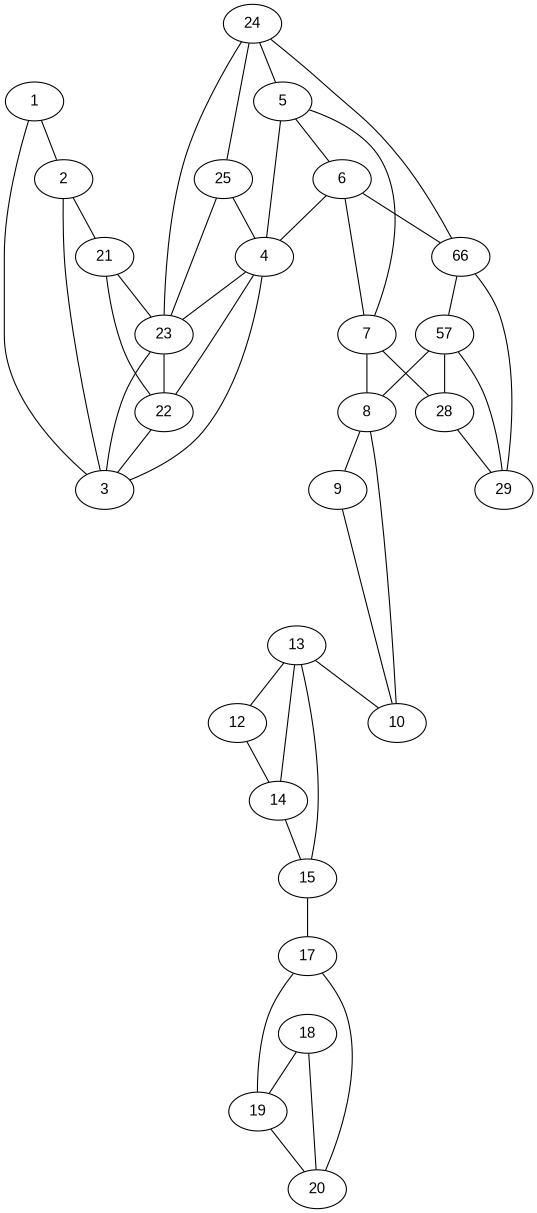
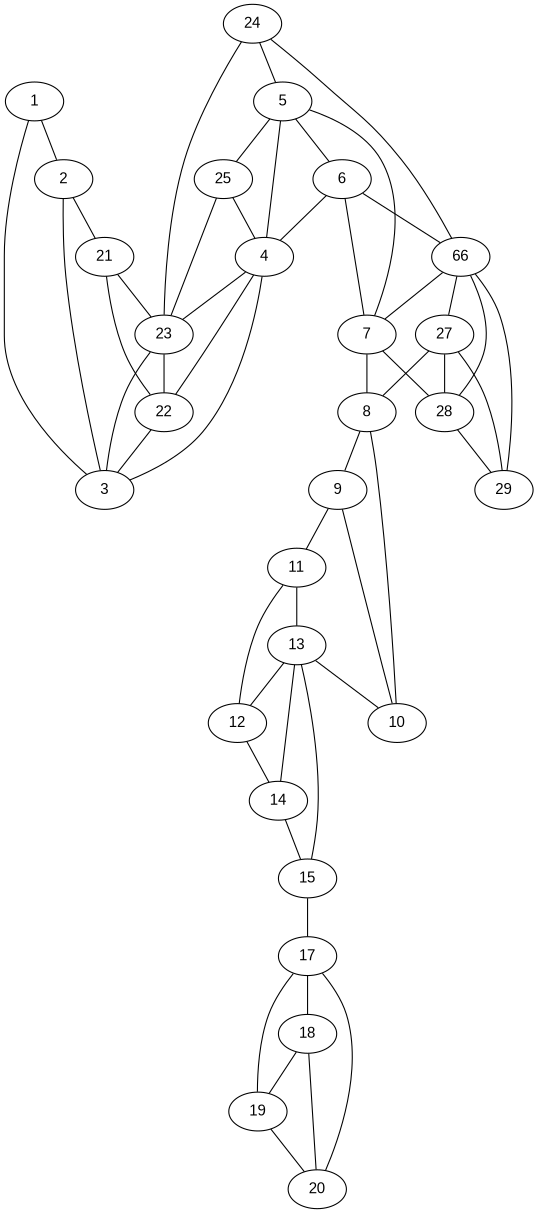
  graph {
    fontname="Liberation Sans"
    node [aaLength=6 fontname="Liberation Sans" type=0]
    edge [distance0=10.0 fontname="Liberation Sans" frequency=1 type0=1]
    1 [sequence=DYEALT]
    2 [aaLength=4 sequence=VQWG]
    3 [aaLength=5 sequence=EVVRK]
    21 [aaLength=7 sequence=GRGKYSE type=1]
    23 [sequence=LKPVKK type=1]
    22 [sequence=GINVNN type=1]
    4 [aaLength=16 sequence=KREIKILQNLCGGPNI]
    5 [aaLength=5 sequence=TDYDI]
    6 [aaLength=22 sequence=RYYIYELLKALDYCHSQGIMHR]
    7 [aaLength=3 sequence=MID]
    n11 [aaLength=2 label=66 sequence=VK type=1]
    8 [aaLength=5 sequence=GPELL]
    28 [aaLength=4 sequence=ELRK type=1]
-   27 [aaLength=2 sequence=GK type=1 label=57]
+   27 [aaLength=2 sequence=GK type=1]
    29 [aaLength=4 sequence=DWGL type=1]
    9 [aaLength=7 sequence=VDLQDYD]
    10 [aaLength=17 sequence=WSLGCMFAGMIFRKEPF]
+   11 [aaLength=14 sequence=LVKIAKVLGTDGLN]
    12 [aaLength=12 sequence=NVYLNKYRIELD]
    13 [aaLength=7 sequence=VGRHSRK]
    14 [sequence=MNADNQ]
    15 [aaLength=5 sequence=HLVSP]
    17 [aaLength=5 sequence=LTALE]
    18 [sequence=MTHPYF]
    19 [aaLength=4 sequence=QQVR]
    20 [sequence=AAENSR]
    24 [aaLength=5 sequence=YVNNT type=1]
    25 [aaLength=3 sequence=QHS type=1]
    1 -- 2 [distance0=10.41139]
    1 -- 3 [distance0=21.11294 type0=2]
    2 -- 21 [distance0=37.97492 type0=3]
    3 -- 2 [distance0=18.50945]
    3 -- 23 [distance0=39.6094 distance1=1.0 frequency=2 type0=3 type1=4]
    21 -- 23 [distance0=24.0 type0=2]
    21 -- 22 [distance1=3.0 frequency=2 type1=4]
    23 -- 22 [distance0=14.0]
    22 -- 3 [distance0=42.29544 type0=3]
    4 -- 3 [distance0=43.3873 type0=2]
    4 -- 23 [distance0=41.35998]
    4 -- 22 [distance0=46.46126 type0=3]
    5 -- 4 [distance0=54.64874 type0=3]
    5 -- 6 [distance0=11.41058 distance1=0.0 frequency=2 type1=5]
    5 -- 7 [distance0=34.85206 type0=2]
    6 -- 4 [distance0=58.81086 type0=3]
    6 -- n11 [distance0=1.0 type0=4]
    7 -- 6 [distance0=31.44715]
    7 -- 8 [distance0=37.46014 type0=3]
    7 -- 28 [distance0=1.0 type0=4]
+   n11 -- 7 [distance0=4.0 type0=4]
+   n11 -- 28
    n11 -- 27 [distance0=28.0 type0=3]
    n11 -- 29 [distance0=18.0 type0=2]
    8 -- 9 [distance0=5.793965 distance1=0.0 frequency=2 type1=5]
    8 -- 10 [distance0=19.89612 type0=2]
    28 -- 29 [distance0=8.0 distance1=4.0 frequency=2 type1=4]
    27 -- 8 [distance0=12.0 type0=4]
    27 -- 28 [distance0=18.0 type0=2]
    27 -- 29
+   9 -- 11 [distance0=39.47101 type0=3]
    10 -- 9 [distance0=17.87721]
+   11 -- 12 [distance0=14.18341 distance1=0.0 frequency=2 type1=5]
+   11 -- 13 [distance0=32.20231 type0=3]
    12 -- 14 [distance0=33.44661 type0=3]
    13 -- 10 [distance0=31.14818 type0=2]
    13 -- 12 [distance0=20.98058]
    13 -- 14 [distance0=28.23552 distance1=5.0 frequency=2 type0=2 type1=4]
    13 -- 15 [distance0=32.19287 type0=3]
    14 -- 15 [distance0=9.575407 distance1=0.0 frequency=2 type1=5]
    15 -- 17 [distance0=22.97413 type0=3]
+   17 -- 18 [distance0=14.57131 distance1=1.0 frequency=2 type1=4]
    17 -- 19 [distance0=18.76489 type0=3]
    18 -- 19 [distance0=9.960331 distance1=0.0 frequency=2 type1=5]
    19 -- 20 [distance0=8.225698 distance1=0.0 frequency=2 type1=5]
    20 -- 17 [distance0=26.51701 type0=3]
    20 -- 18 [distance0=14.59624 type0=2]
    24 -- 23 [distance0=45.0 type0=3]
    24 -- 5 [distance0=9.0 type0=4]
    24 -- n11 [distance0=42.0 type0=2]
-   24 -- 25 [distance0=11.0]
+   5 -- 25 [distance0=11.0]
    25 -- 23 [distance0=34.0 type0=2]
    25 -- 4 [distance0=47.48314 type0=3]
  }
